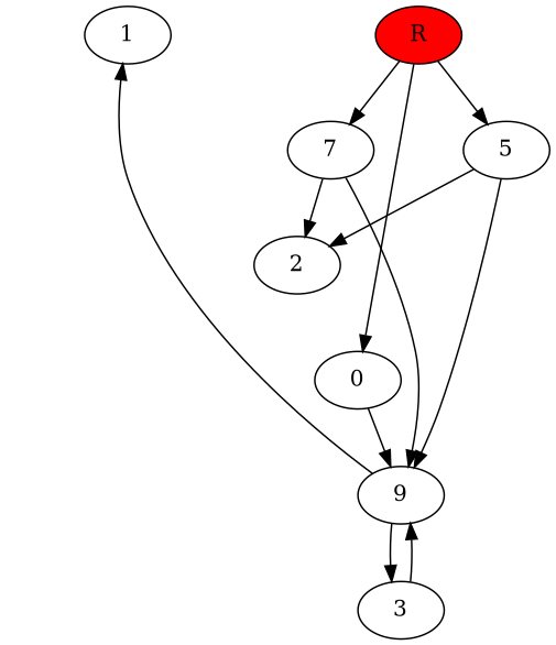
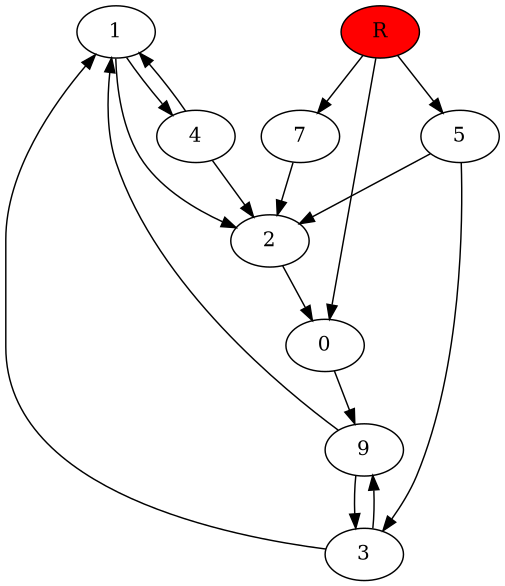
  digraph {
    1
    2
+   4
    n4 [label=0]
    7
    n6 [label=9]
    3
    5
    R [fillcolor="#ff0000" style=filled]
+   1 -> 2
+   1 -> 4
+   2 -> n4
+   4 -> 1
+   4 -> 2
    n4 -> n6
    7 -> 2
-   7 -> n6
    n6 -> 1
    n6 -> 3
+   3 -> 1
    3 -> n6
    5 -> 2
-   5 -> n6
+   5 -> 3
    R -> n4
    R -> 7
    R -> 5
  }
